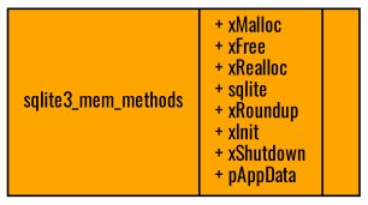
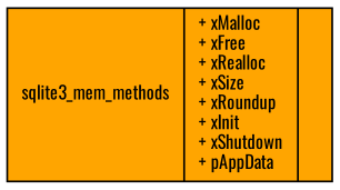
  digraph {
    rankdir=LR
    fontname=Oswald
-   n1 [color=black fillcolor=orange fontcolor=black fontname=Oswald fontsize=10 height=0.2 label="{sqlite3_mem_methods\n|+ xMalloc\l+ xFree\l+ xRealloc\l+ sqlite\l+ xRoundup\l+ xInit\l+ xShutdown\l+ pAppData\l|}" shape=record style=filled width=0.4]
+   n1 [color=black fillcolor=orange fontcolor=black fontname=Oswald fontsize=10 height=0.2 label="{sqlite3_mem_methods\n|+ xMalloc\l+ xFree\l+ xRealloc\l+ xSize\l+ xRoundup\l+ xInit\l+ xShutdown\l+ pAppData\l|}" shape=record style=filled width=0.4]
  }
